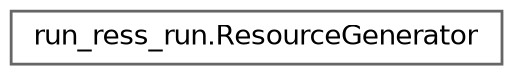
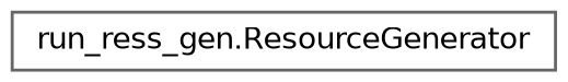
  digraph {
    rankdir=LR
-   n1 [color=grey40 fillcolor=white fontname=Helvetica fontsize=10 height=0.2 label="run_ress_run.ResourceGenerator" shape=box style=filled width=0.4]
+   n1 [color=grey40 fillcolor=white fontname=Helvetica fontsize=10 height=0.2 label="run_ress_gen.ResourceGenerator" shape=box style=filled width=0.4]
  }
